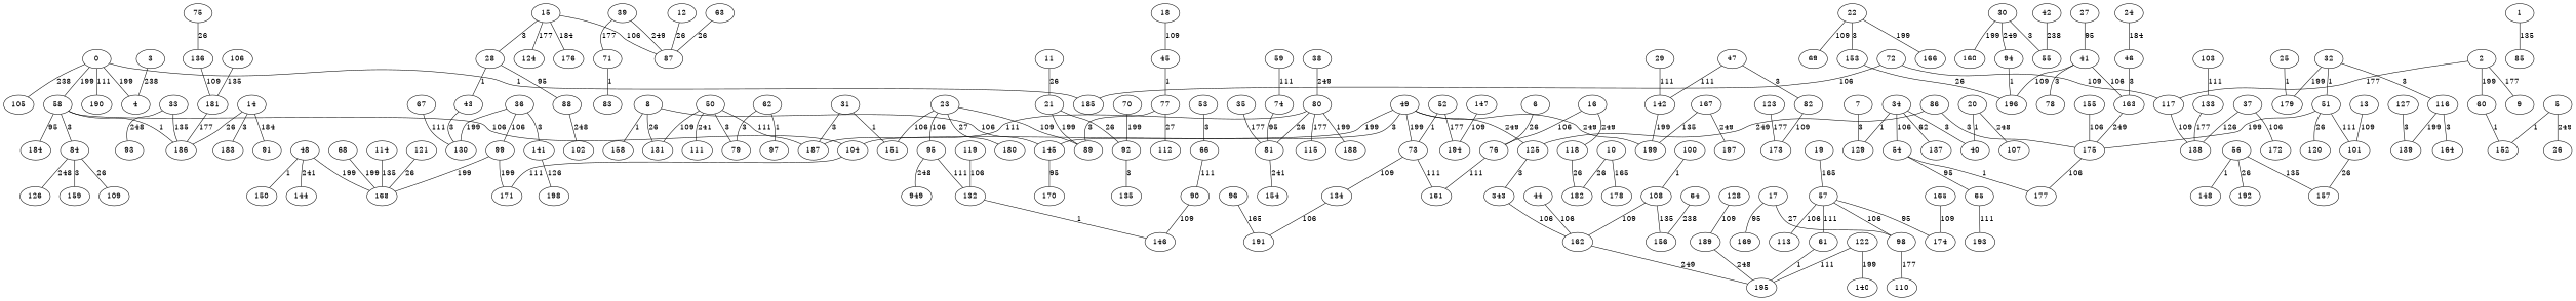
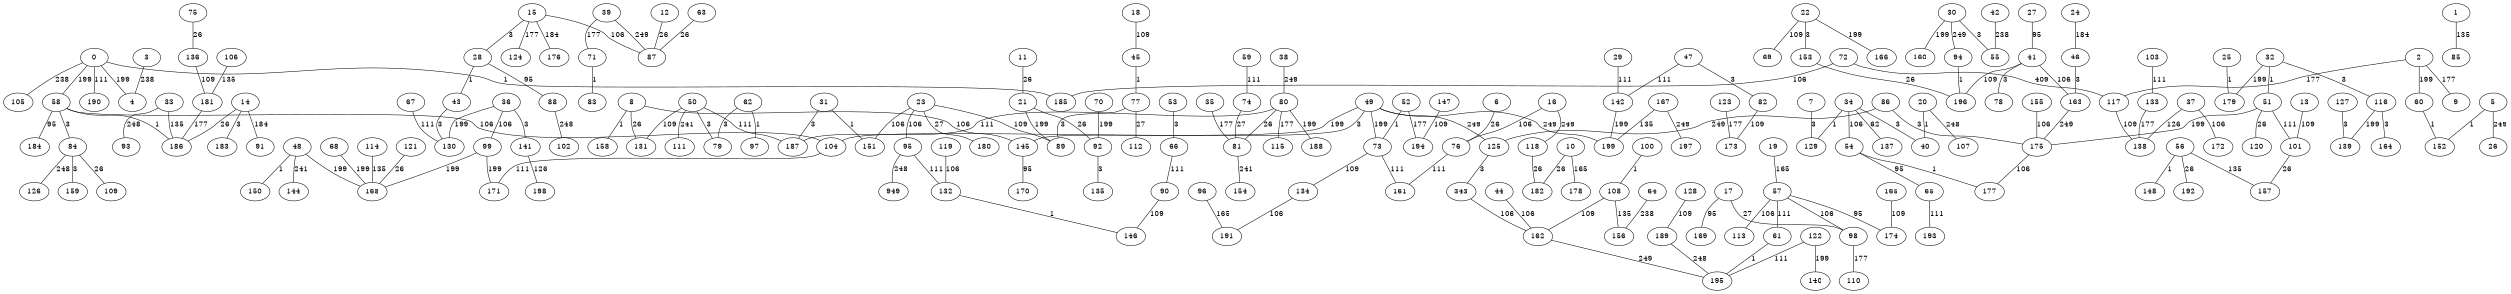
  graph {
    0
    4
    58
    185
    190
    105
    186
    104
    84
    184
    171
    159
    109
    126
    1
    85
    119
    132
    2
    60
    9
    117
    152
    138
    3
    5
    26
    6
    76
    161
    7
    129
    8
    158
    131
    145
    170
    10
    182
    178
    11
    21
    89
    92
    135
    12
    87
    13
    101
    157
    14
    183
    91
    15
    28
    124
    176
    43
    88
    130
    102
    16
    118
    17
    169
    98
    110
    18
    45
    77
    112
    19
    57
    61
    113
    174
    195
    20
    40
    107
    22
    166
    153
    69
    196
    23
    95
    151
    180
    n90 [label=949]
    146
    24
    46
    163
    175
    25
    179
    27
    41
    78
    29
    142
    199
    30
    160
    94
    55
    31
    187
    32
    51
    116
    120
    139
    164
    177
    33
    93
    34
    54
    137
    65
    193
    35
    81
    154
    36
    141
    99
    198
    168
    37
    172
    38
    80
    188
    115
    39
    71
    83
    42
    44
    162
    47
    82
    173
    48
    150
    144
    49
    73
    125
    134
    n154 [label=343]
    191
    50
    79
    111
    52
    194
    53
    66
    90
    56
    148
    192
    59
    74
    62
    97
    63
    64
    156
    67
    68
    70
    72
    75
    136
    181
    86
    96
    100
    108
    103
    133
    106
    114
    121
    122
    140
    123
    127
    128
    189
    147
    155
    165
    167
    197
    0 -- 4 [label=199]
    0 -- 58 [label=199]
    0 -- 185 [label=1]
    0 -- 190 [label=111]
    0 -- 105 [label=238]
    58 -- 186 [label=1]
    58 -- 104 [label=106]
    58 -- 84 [label=3]
    58 -- 184 [label=95]
    104 -- 171 [label=111]
    84 -- 159 [label=3]
    84 -- 109 [label=26]
    84 -- 126 [label=248]
    1 -- 85 [label=135]
    119 -- 132 [label=106]
    132 -- 146 [label=1]
    2 -- 60 [label=199]
    2 -- 9 [label=177]
    2 -- 117 [label=177]
    60 -- 152 [label=1]
    117 -- 138 [label=109]
    3 -- 4 [label=238]
    5 -- 152 [label=1]
    5 -- 26 [label=249]
    6 -- 76 [label=26]
    76 -- 161 [label=111]
    7 -- 129 [label=3]
    8 -- 158 [label=1]
    8 -- 131 [label=26]
    8 -- 145 [label=106]
    145 -- 170 [label=95]
    10 -- 182 [label=26]
    10 -- 178 [label=165]
    11 -- 21 [label=26]
    21 -- 89 [label=199]
    21 -- 92 [label=26]
    92 -- 135 [label=3]
    12 -- 87 [label=26]
    13 -- 101 [label=109]
    101 -- 157 [label=26]
    14 -- 186 [label=26]
    14 -- 183 [label=3]
    14 -- 91 [label=184]
    15 -- 87 [label=106]
    15 -- 28 [label=3]
    15 -- 124 [label=177]
    15 -- 176 [label=184]
    28 -- 43 [label=1]
    28 -- 88 [label=95]
    43 -- 130 [label=3]
    88 -- 102 [label=248]
    16 -- 76 [label=106]
    16 -- 118 [label=249]
    118 -- 182 [label=26]
    17 -- 169 [label=95]
    17 -- 98 [label=27]
    98 -- 110 [label=177]
    18 -- 45 [label=109]
    45 -- 77 [label=1]
    77 -- 89 [label=3]
    77 -- 112 [label=27]
    19 -- 57 [label=165]
    57 -- 98 [label=106]
    57 -- 61 [label=111]
    57 -- 113 [label=106]
    57 -- 174 [label=95]
    61 -- 195 [label=1]
    20 -- 40 [label=1]
    20 -- 107 [label=248]
    22 -- 166 [label=199]
    22 -- 153 [label=3]
    22 -- 69 [label=109]
    153 -- 196 [label=26]
    23 -- 89 [label=109]
    23 -- 95 [label=106]
    23 -- 151 [label=106]
    23 -- 180 [label=27]
    95 -- 132 [label=111]
    95 -- n90 [label=248]
    24 -- 46 [label=184]
    46 -- 163 [label=3]
    163 -- 175 [label=249]
    175 -- 177 [label=106]
    25 -- 179 [label=1]
    27 -- 41 [label=95]
    41 -- 196 [label=109]
    41 -- 163 [label=106]
    41 -- 78 [label=3]
    29 -- 142 [label=111]
    142 -- 199 [label=199]
    30 -- 160 [label=199]
    30 -- 94 [label=249]
    30 -- 55 [label=3]
    94 -- 196 [label=1]
    31 -- 151 [label=1]
    31 -- 187 [label=3]
    32 -- 179 [label=199]
    32 -- 51 [label=1]
    32 -- 116 [label=3]
    51 -- 101 [label=111]
    51 -- 175 [label=199]
    51 -- 120 [label=26]
    116 -- 139 [label=199]
    116 -- 164 [label=3]
    33 -- 186 [label=135]
    33 -- 93 [label=248]
    34 -- 129 [label=1]
    34 -- 40 [label=3]
    34 -- 54 [label=106]
    34 -- 137 [label=62]
    54 -- 177 [label=1]
    54 -- 65 [label=95]
    65 -- 193 [label=111]
    35 -- 81 [label=177]
    81 -- 154 [label=241]
    36 -- 130 [label=199]
    36 -- 141 [label=3]
    36 -- 99 [label=106]
    141 -- 198 [label=126]
    99 -- 171 [label=199]
    99 -- 168 [label=199]
    37 -- 138 [label=126]
    37 -- 172 [label=106]
    38 -- 80 [label=249]
    80 -- 187 [label=111]
    80 -- 81 [label=26]
    80 -- 188 [label=199]
    80 -- 115 [label=177]
    39 -- 87 [label=249]
    39 -- 71 [label=177]
    71 -- 83 [label=1]
    42 -- 55 [label=238]
    44 -- 162 [label=106]
    162 -- 195 [label=249]
    47 -- 142 [label=111]
    47 -- 82 [label=3]
    82 -- 173 [label=109]
    48 -- 168 [label=199]
    48 -- 150 [label=1]
    48 -- 144 [label=241]
    49 -- 104 [label=199]
    49 -- 145 [label=3]
    49 -- 199 [label=249]
    49 -- 73 [label=199]
    49 -- 125 [label=249]
    73 -- 161 [label=111]
    73 -- 134 [label=109]
    125 -- n154 [label=3]
    134 -- 191 [label=106]
    n154 -- 162 [label=106]
    50 -- 131 [label=109]
    50 -- 187 [label=111]
    50 -- 79 [label=3]
    50 -- 111 [label=241]
    52 -- 73 [label=1]
    52 -- 194 [label=177]
    53 -- 66 [label=3]
    66 -- 90 [label=111]
    90 -- 146 [label=109]
    56 -- 157 [label=135]
    56 -- 148 [label=1]
    56 -- 192 [label=26]
    59 -- 74 [label=111]
-   74 -- 81 [label=95]
+   74 -- 81 [label=27]
    62 -- 79 [label=3]
    62 -- 97 [label=1]
    63 -- 87 [label=26]
    64 -- 156 [label=238]
    67 -- 130 [label=111]
    68 -- 168 [label=199]
    70 -- 92 [label=199]
    72 -- 185 [label=106]
-   72 -- 117 [label=109]
+   72 -- 117 [label=409]
    75 -- 136 [label=26]
    136 -- 181 [label=109]
    181 -- 186 [label=177]
    86 -- 175 [label=3]
    86 -- 125 [label=249]
    96 -- 191 [label=165]
    100 -- 108 [label=1]
    108 -- 162 [label=109]
    108 -- 156 [label=135]
    103 -- 133 [label=111]
    133 -- 138 [label=177]
    106 -- 181 [label=135]
    114 -- 168 [label=135]
    121 -- 168 [label=26]
    122 -- 195 [label=111]
    122 -- 140 [label=199]
    123 -- 173 [label=177]
    127 -- 139 [label=3]
    128 -- 189 [label=109]
    189 -- 195 [label=248]
    147 -- 194 [label=109]
    155 -- 175 [label=106]
    165 -- 174 [label=109]
    167 -- 199 [label=135]
    167 -- 197 [label=249]
  }
